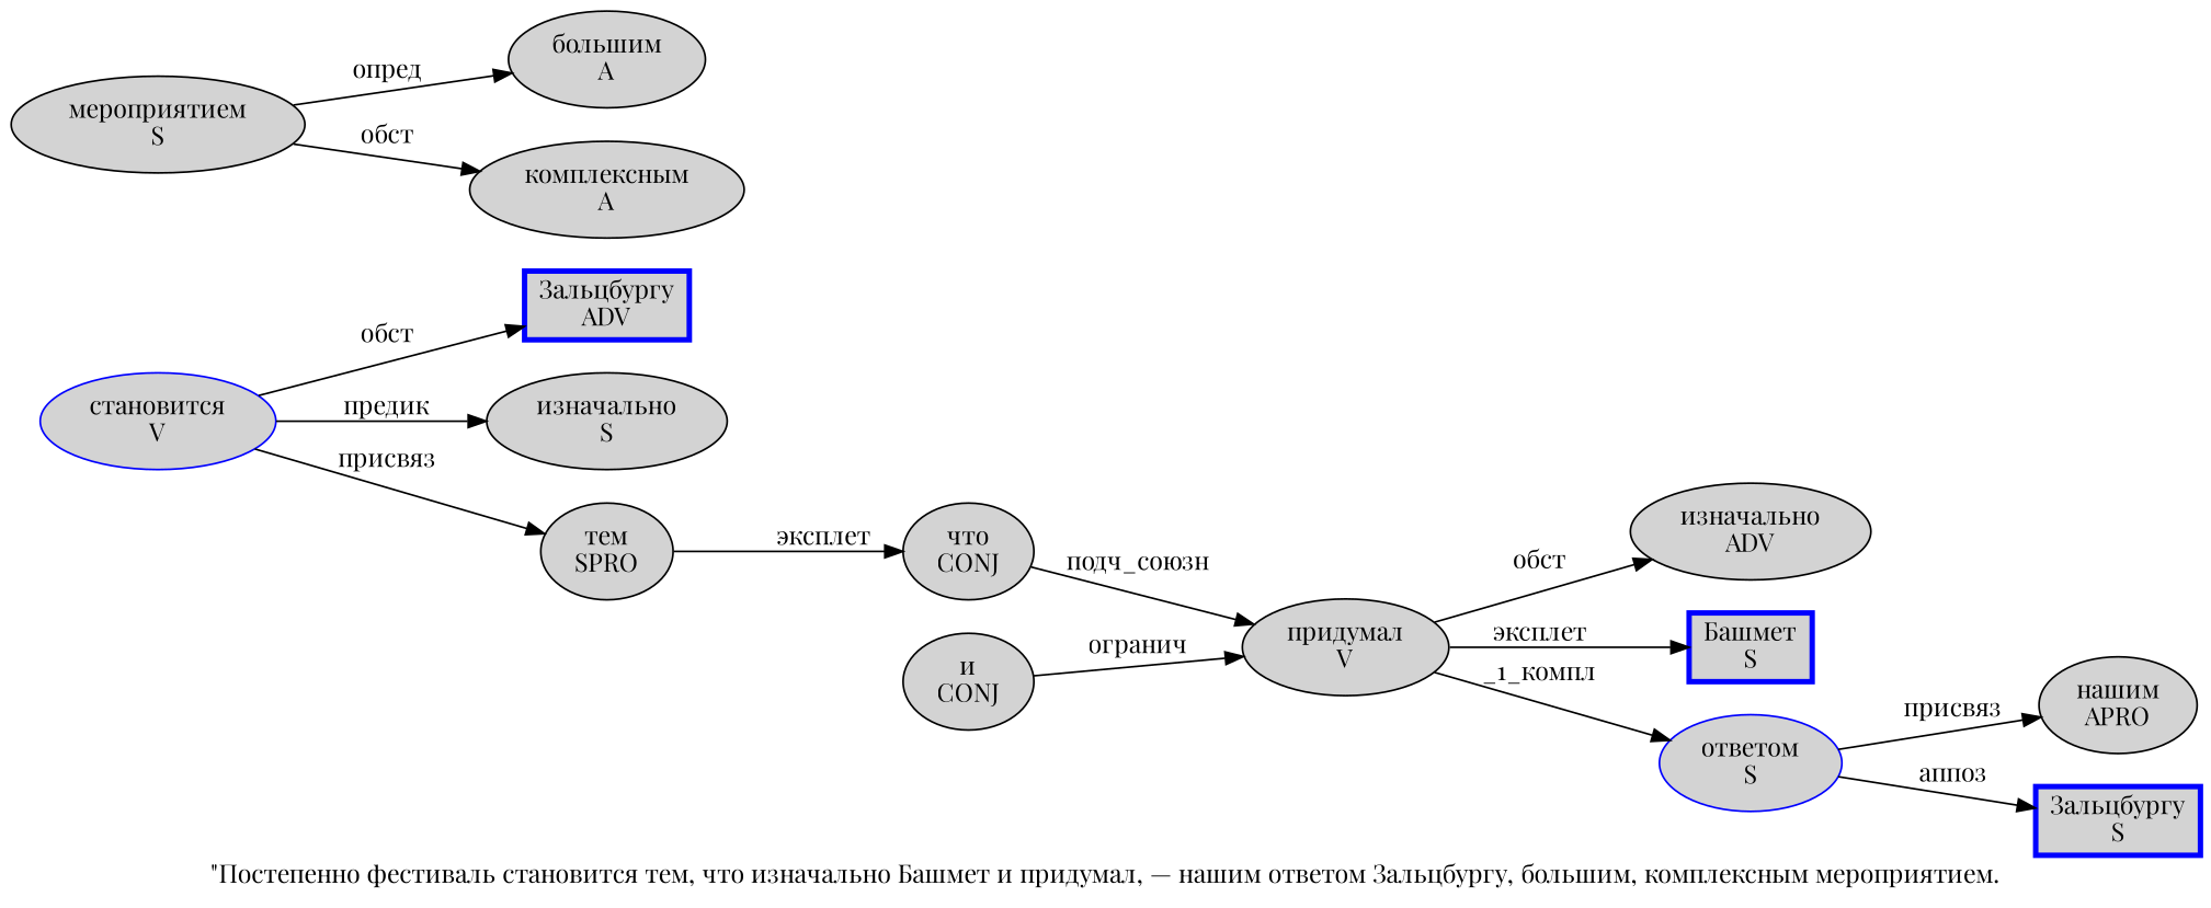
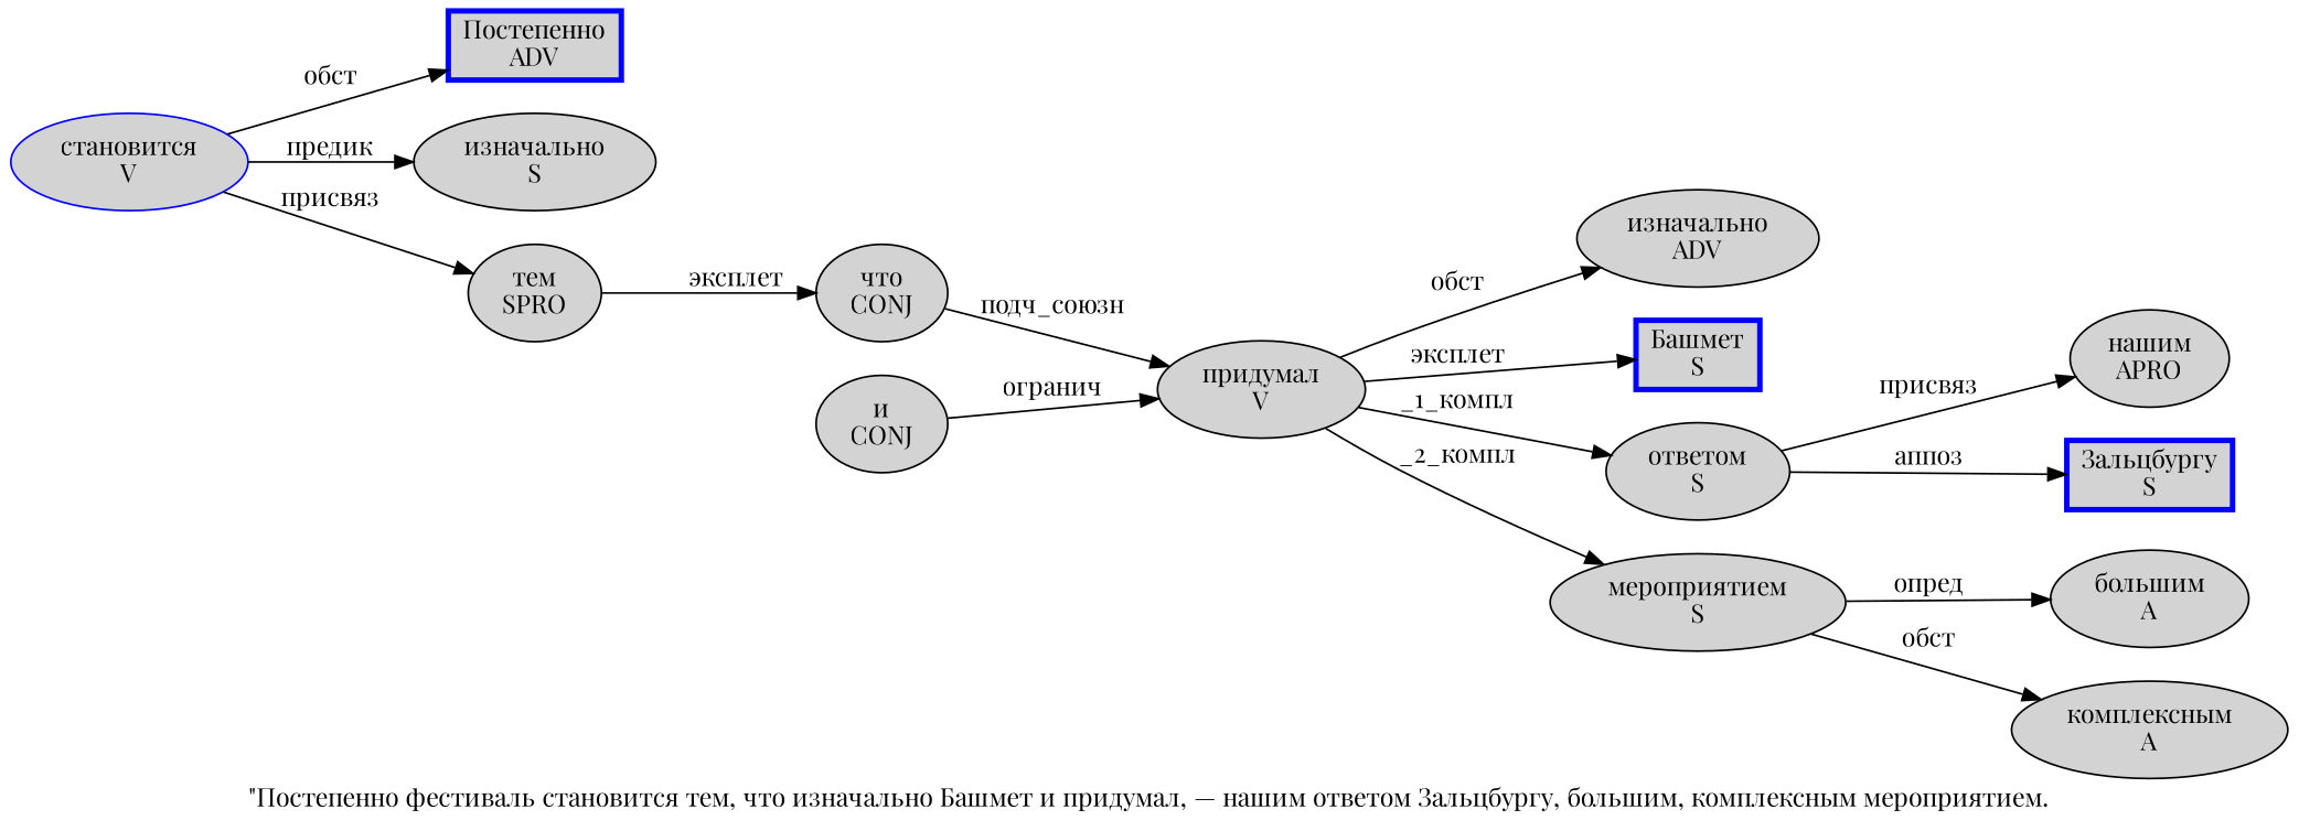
  digraph {
    fontname="Playfair Display"
    label="\"Постепенно фестиваль становится тем, что изначально Башмет и придумал, — нашим ответом Зальцбургу, большим, комплексным мероприятием."
    rankdir=LR
    node [fillcolor=lightgray fontname="Playfair Display" penwidth=1 shape=ellipse style=filled]
    edge [fontname="Playfair Display"]
-   n1 [color=blue label="Зальцбургу\nADV" penwidth=3 shape=box]
+   n1 [color=blue label="Постепенно\nADV" penwidth=3 shape=box]
    n2 [label="изначально\nS"]
    n3 [color=blue label="становится\nV"]
    n4 [label="тем\nSPRO"]
    n5 [label="что\nCONJ"]
    n6 [label="придумал\nV"]
    n7 [label="изначально\nADV"]
    n8 [color=blue label="Башмет\nS" penwidth=3 shape=box]
-   n9 [label="ответом\nS" color=blue]
+   n9 [label="ответом\nS"]
    n10 [label="мероприятием\nS"]
    n11 [label="и\nCONJ"]
    n12 [label="нашим\nAPRO"]
    n13 [color=blue label="Зальцбургу\nS" penwidth=3 shape=box]
    n14 [label="большим\nA"]
    n15 [label="комплексным\nA"]
    n3 -> n1 [label="обст"]
    n3 -> n2 [label="предик"]
    n3 -> n4 [label="присвяз"]
    n4 -> n5 [label="эксплет"]
    n5 -> n6 [label="подч_союзн"]
    n6 -> n7 [label="обст"]
    n6 -> n8 [label="эксплет"]
    n6 -> n9 [label="_1_компл"]
+   n6 -> n10 [label="_2_компл"]
    n9 -> n12 [label="присвяз"]
    n9 -> n13 [label="аппоз"]
    n10 -> n14 [label="опред"]
    n10 -> n15 [label="обст"]
    n11 -> n6 [label="огранич"]
  }
